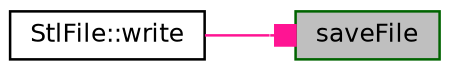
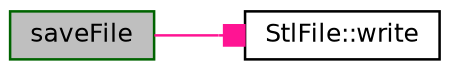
  digraph {
    rankdir=LR
    node [fontname=Helvetica fontsize=10 shape=record style=filled]
    n1 [color=darkgreen fillcolor=grey75 fontcolor=black height=0.2 label=saveFile width=0.4]
    n2 [color=black fillcolor=white height=0.2 label="StlFile::write" width=0.4]
-   n2 -> n1 [color=deeppink fontname=Helvetica fontsize=10 labelfontname=Helvetica labelfontsize=10 style=solid arrowhead=box]
+   n1 -> n2 [color=deeppink fontname=Helvetica fontsize=10 labelfontname=Helvetica labelfontsize=10 style=solid arrowhead=box]
  }
